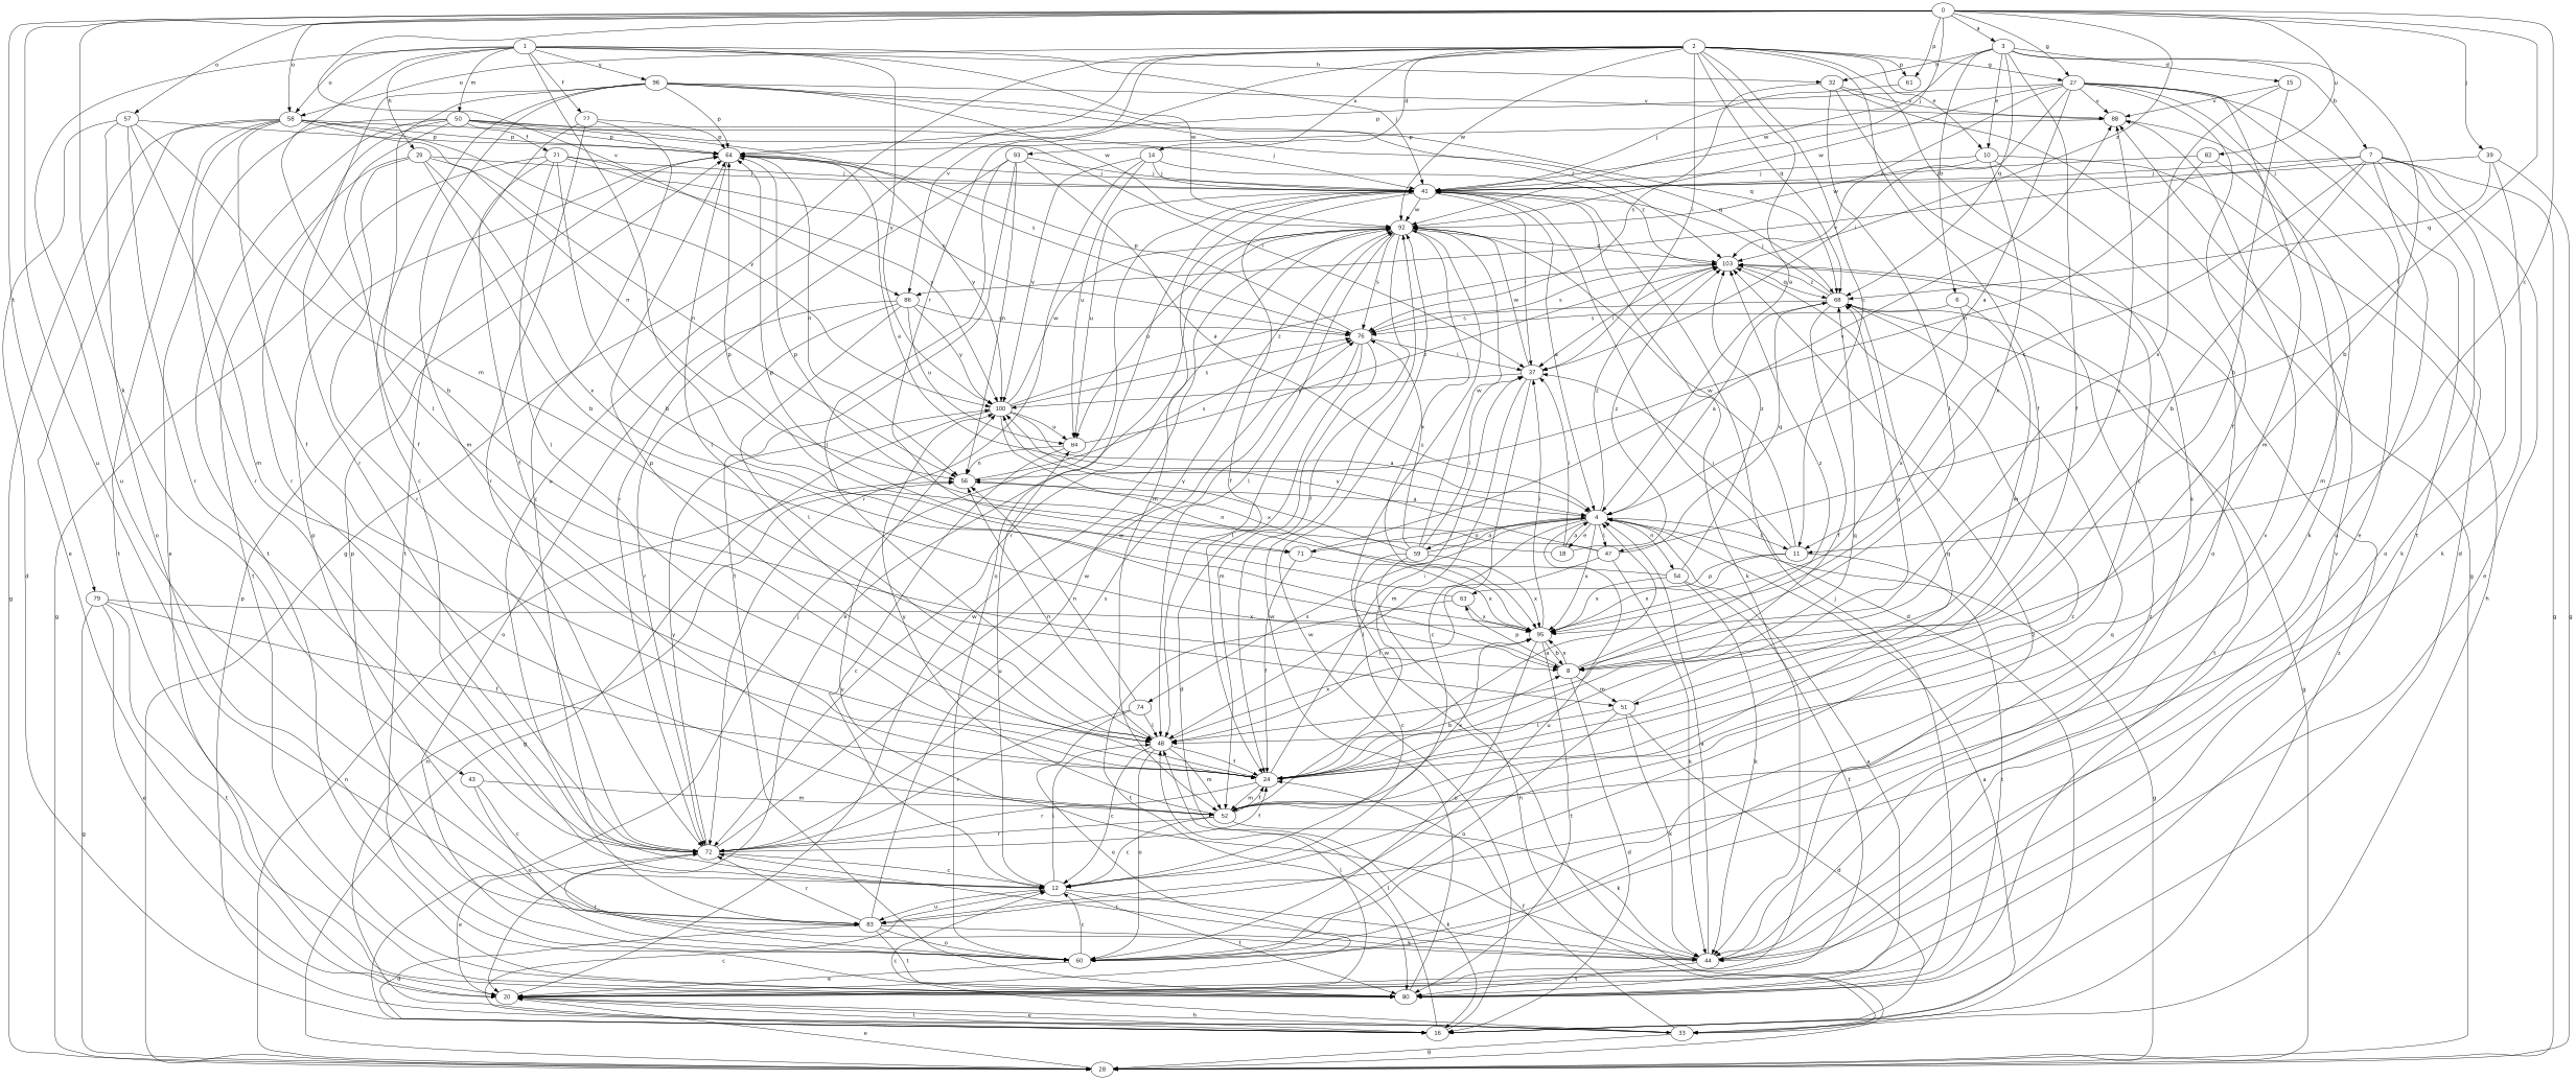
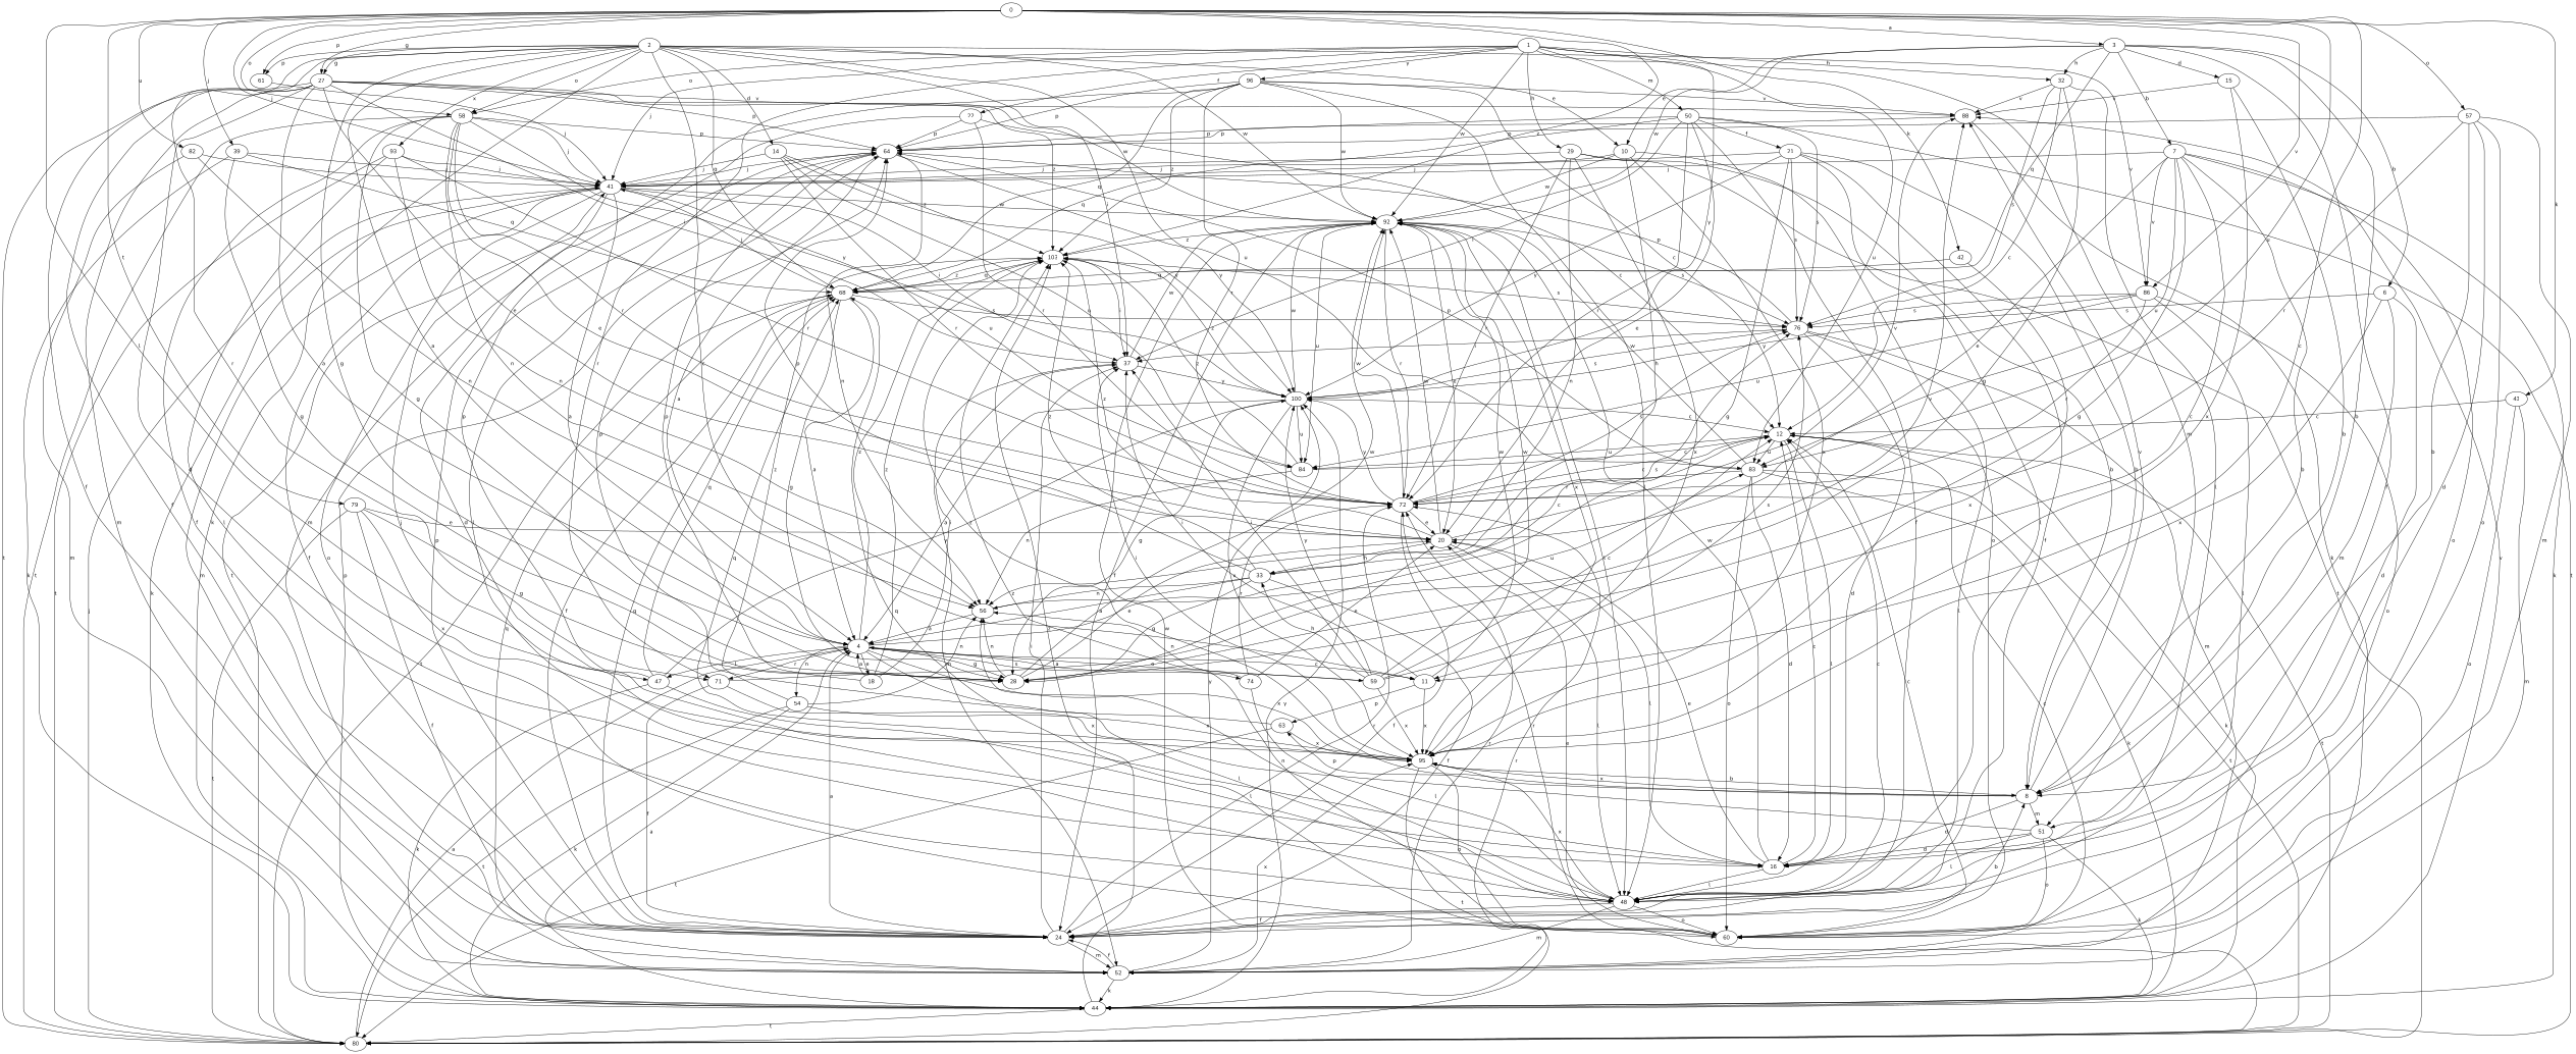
  strict digraph {
    fontname=Nunito
    node [fontname=Nunito]
    edge [fontname=Nunito]
    0
    3
    11
    27
    39
    41
+   42
    43
    47
    57
    58
    61
    79
    82
    83
    86
    103
    32
    92
    n20 [label=10]
    24
    68
    6
    7
    8
    15
    37
    95
    63
    80
    4
    16
    20
    88
    64
    52
    28
    44
    60
    84
    12
    100
    48
    72
    56
    76
    1
    22
    29
    50
    51
    71
    96
    21
    2
    14
    93
    18
    54
    59
    74
    33
    0 -> 3 [label=a]
    0 -> 11 [label=c]
    0 -> 27 [label=g]
    0 -> 39 [label=j]
    0 -> 41 [label=j]
+   0 -> 42 [label=k]
    0 -> 43 [label=k]
    0 -> 47 [label=l]
    0 -> 57 [label=o]
    0 -> 58 [label=o]
    0 -> 61 [label=p]
    0 -> 79 [label=t]
    0 -> 82 [label=u]
    0 -> 83 [label=u]
    0 -> 86 [label=v]
    0 -> 103 [label=z]
    3 -> 32 [label=h]
    3 -> 92 [label=w]
    3 -> n20 [label=e]
    3 -> 24 [label=f]
    3 -> 68 [label=q]
    3 -> 6 [label=b]
    3 -> 7 [label=b]
    3 -> 8 [label=b]
    3 -> 15 [label=d]
    11 -> 92 [label=w]
    11 -> 37 [label=i]
    11 -> 95 [label=x]
    11 -> 63 [label=p]
-   11 -> 80 [label=t]
    27 -> 103 [label=z]
    27 -> 92 [label=w]
    27 -> 24 [label=f]
    27 -> 37 [label=i]
    27 -> 80 [label=t]
    27 -> 4 [label=a]
    27 -> 16 [label=d]
    27 -> 20 [label=e]
    27 -> 88 [label=v]
    27 -> 64 [label=p]
    27 -> 52 [label=m]
    39 -> 41 [label=j]
    39 -> 68 [label=q]
    39 -> 28 [label=g]
    39 -> 44 [label=k]
    41 -> 92 [label=w]
    41 -> 24 [label=f]
    41 -> 37 [label=i]
    41 -> 4 [label=a]
    41 -> 16 [label=d]
    41 -> 52 [label=m]
    41 -> 44 [label=k]
    41 -> 60 [label=o]
    41 -> 84 [label=u]
+   42 -> 68 [label=q]
+   42 -> 95 [label=x]
    43 -> 52 [label=m]
    43 -> 60 [label=o]
    43 -> 12 [label=c]
    47 -> 68 [label=q]
    47 -> 64 [label=p]
    47 -> 44 [label=k]
    47 -> 100 [label=y]
    47 -> 48 [label=l]
    57 -> 8 [label=b]
    57 -> 16 [label=d]
    57 -> 64 [label=p]
    57 -> 52 [label=m]
    57 -> 60 [label=o]
    57 -> 72 [label=r]
    58 -> 41 [label=j]
    58 -> 24 [label=f]
    58 -> 80 [label=t]
    58 -> 20 [label=e]
    58 -> 64 [label=p]
    58 -> 28 [label=g]
    58 -> 100 [label=y]
    58 -> 72 [label=r]
    58 -> 56 [label=n]
    61 -> 41 [label=j]
    79 -> 24 [label=f]
    79 -> 95 [label=x]
    79 -> 80 [label=t]
    79 -> 20 [label=e]
    79 -> 28 [label=g]
    82 -> 41 [label=j]
    82 -> 52 [label=m]
    82 -> 56 [label=n]
    83 -> 92 [label=w]
    83 -> 80 [label=t]
    83 -> 16 [label=d]
    83 -> 64 [label=p]
    83 -> 44 [label=k]
    83 -> 60 [label=o]
    83 -> 72 [label=r]
    86 -> 60 [label=o]
    86 -> 84 [label=u]
    86 -> 100 [label=y]
    86 -> 48 [label=l]
    86 -> 72 [label=r]
    86 -> 76 [label=s]
    103 -> 68 [label=q]
    103 -> 37 [label=i]
    103 -> 76 [label=s]
    32 -> 88 [label=v]
    32 -> 28 [label=g]
    32 -> 12 [label=c]
    32 -> 48 [label=l]
    32 -> 76 [label=s]
    92 -> 103 [label=z]
    92 -> 24 [label=f]
    92 -> 95 [label=x]
    92 -> 20 [label=e]
    92 -> 84 [label=u]
    92 -> 48 [label=l]
    92 -> 72 [label=r]
    92 -> 76 [label=s]
    n20 -> 41 [label=j]
    n20 -> 92 [label=w]
    n20 -> 95 [label=x]
    n20 -> 60 [label=o]
    n20 -> 33 [label=h]
    24 -> 68 [label=q]
    24 -> 8 [label=b]
    24 -> 37 [label=i]
    24 -> 4 [label=a]
    24 -> 64 [label=p]
    24 -> 52 [label=m]
    24 -> 72 [label=r]
    68 -> 41 [label=j]
    68 -> 103 [label=z]
    68 -> 24 [label=f]
    68 -> 80 [label=t]
    68 -> 4 [label=a]
    68 -> 28 [label=g]
    68 -> 76 [label=s]
    6 -> 95 [label=x]
+   6 -> 16 [label=d]
    6 -> 76 [label=s]
    6 -> 51 [label=m]
    7 -> 11 [label=c]
    7 -> 41 [label=j]
    7 -> 83 [label=u]
    7 -> 86 [label=v]
    7 -> 8 [label=b]
    7 -> 20 [label=e]
    7 -> 28 [label=g]
    7 -> 44 [label=k]
    7 -> 60 [label=o]
    8 -> 103 [label=z]
    8 -> 95 [label=x]
    8 -> 63 [label=p]
    8 -> 16 [label=d]
    8 -> 88 [label=v]
    8 -> 51 [label=m]
    15 -> 8 [label=b]
    15 -> 95 [label=x]
    15 -> 88 [label=v]
    37 -> 92 [label=w]
    37 -> 52 [label=m]
-   37 -> 12 [label=c]
+   100 -> 12 [label=c]
    37 -> 100 [label=y]
    95 -> 8 [label=b]
    95 -> 37 [label=i]
    95 -> 80 [label=t]
    95 -> 60 [label=o]
    63 -> 95 [label=x]
    63 -> 80 [label=t]
    63 -> 64 [label=p]
    80 -> 41 [label=j]
    80 -> 92 [label=w]
    80 -> 4 [label=a]
    4 -> 11 [label=c]
    4 -> 47 [label=l]
    4 -> 83 [label=u]
    4 -> 103 [label=z]
    4 -> 95 [label=x]
    4 -> 28 [label=g]
    4 -> 48 [label=l]
    4 -> 71 [label=r]
    4 -> 18 [label=e]
    4 -> 54 [label=n]
    4 -> 59 [label=o]
    4 -> 74 [label=s]
    16 -> 41 [label=j]
    16 -> 92 [label=w]
    16 -> 20 [label=e]
    16 -> 12 [label=c]
    16 -> 48 [label=l]
    20 -> 103 [label=z]
    20 -> 92 [label=w]
    20 -> 16 [label=l]
    20 -> 88 [label=v]
    20 -> 48 [label=l]
    20 -> 33 [label=h]
    88 -> 64 [label=p]
    88 -> 44 [label=k]
    64 -> 41 [label=j]
    64 -> 4 [label=a]
    64 -> 100 [label=y]
    64 -> 48 [label=l]
    64 -> 56 [label=n]
    52 -> 24 [label=f]
    52 -> 68 [label=q]
    52 -> 95 [label=x]
    52 -> 44 [label=k]
    52 -> 12 [label=c]
    52 -> 100 [label=y]
    52 -> 72 [label=r]
    28 -> 92 [label=w]
    28 -> 20 [label=e]
    28 -> 56 [label=n]
    44 -> 103 [label=z]
    44 -> 80 [label=t]
    44 -> 4 [label=a]
    44 -> 88 [label=v]
    44 -> 64 [label=p]
    44 -> 100 [label=y]
    44 -> 72 [label=r]
    60 -> 103 [label=z]
    60 -> 68 [label=q]
    60 -> 20 [label=e]
    60 -> 12 [label=c]
    60 -> 72 [label=r]
    84 -> 103 [label=z]
    84 -> 12 [label=c]
    84 -> 56 [label=n]
    12 -> 83 [label=u]
    12 -> 80 [label=t]
    12 -> 44 [label=k]
    12 -> 84 [label=u]
    12 -> 48 [label=l]
    100 -> 103 [label=z]
    100 -> 92 [label=w]
    100 -> 95 [label=x]
    100 -> 4 [label=a]
    100 -> 28 [label=g]
    100 -> 84 [label=u]
    100 -> 76 [label=s]
    48 -> 24 [label=f]
    48 -> 95 [label=x]
    48 -> 52 [label=m]
    48 -> 60 [label=o]
    48 -> 12 [label=c]
    48 -> 56 [label=n]
    72 -> 92 [label=w]
    72 -> 24 [label=f]
    72 -> 20 [label=e]
    72 -> 12 [label=c]
    72 -> 100 [label=y]
    72 -> 76 [label=s]
    56 -> 4 [label=a]
    56 -> 76 [label=s]
    76 -> 37 [label=i]
    76 -> 16 [label=d]
    76 -> 64 [label=p]
    76 -> 52 [label=m]
    76 -> 48 [label=l]
    1 -> 41 [label=j]
    1 -> 58 [label=o]
    1 -> 83 [label=u]
    1 -> 32 [label=h]
    1 -> 92 [label=w]
    1 -> 100 [label=y]
    1 -> 22 [label=f]
    1 -> 29 [label=h]
    1 -> 50 [label=m]
    1 -> 51 [label=m]
    1 -> 71 [label=r]
    1 -> 96 [label=y]
    22 -> 80 [label=t]
    22 -> 64 [label=p]
    22 -> 12 [label=c]
    22 -> 72 [label=r]
    29 -> 41 [label=j]
    29 -> 8 [label=b]
    29 -> 95 [label=x]
    29 -> 80 [label=t]
    29 -> 72 [label=r]
    29 -> 56 [label=n]
    50 -> 24 [label=f]
    50 -> 68 [label=q]
    50 -> 37 [label=i]
    50 -> 80 [label=t]
    50 -> 20 [label=e]
    50 -> 64 [label=p]
    50 -> 72 [label=r]
    50 -> 76 [label=s]
    50 -> 21 [label=f]
    51 -> 68 [label=q]
    51 -> 16 [label=d]
    51 -> 44 [label=k]
    51 -> 60 [label=o]
    51 -> 48 [label=l]
    71 -> 24 [label=f]
    71 -> 95 [label=x]
    71 -> 88 [label=v]
    96 -> 103 [label=z]
    96 -> 92 [label=w]
    96 -> 68 [label=q]
    96 -> 88 [label=v]
    96 -> 64 [label=p]
    96 -> 52 [label=m]
    96 -> 12 [label=c]
    96 -> 48 [label=l]
    96 -> 72 [label=r]
    21 -> 41 [label=j]
    21 -> 24 [label=f]
    21 -> 8 [label=b]
    21 -> 28 [label=g]
    21 -> 100 [label=y]
    21 -> 48 [label=l]
    21 -> 76 [label=s]
    2 -> 11 [label=c]
    2 -> 27 [label=g]
    2 -> 58 [label=o]
    2 -> 61 [label=p]
    2 -> 83 [label=u]
    2 -> 86 [label=v]
    2 -> 92 [label=w]
    2 -> n20 [label=e]
    2 -> 24 [label=f]
    2 -> 68 [label=q]
    2 -> 37 [label=i]
    2 -> 4 [label=a]
    2 -> 28 [label=g]
    2 -> 44 [label=k]
    2 -> 71 [label=r]
    2 -> 14 [label=d]
    2 -> 93 [label=x]
    14 -> 41 [label=j]
    14 -> 103 [label=z]
    14 -> 84 [label=u]
    14 -> 100 [label=y]
    14 -> 72 [label=r]
    93 -> 41 [label=j]
    93 -> 80 [label=t]
-   93 -> 4 [label=a]
    93 -> 48 [label=l]
    93 -> 72 [label=r]
    93 -> 56 [label=n]
    18 -> 103 [label=z]
    18 -> 37 [label=i]
    18 -> 4 [label=a]
    18 -> 64 [label=p]
    54 -> 103 [label=z]
    54 -> 95 [label=x]
    54 -> 80 [label=t]
    54 -> 44 [label=k]
    54 -> 56 [label=n]
    59 -> 92 [label=w]
    59 -> 37 [label=i]
    59 -> 95 [label=x]
    59 -> 4 [label=a]
    59 -> 12 [label=c]
    59 -> 100 [label=y]
    59 -> 76 [label=s]
    59 -> 33 [label=h]
    74 -> 20 [label=e]
    74 -> 48 [label=l]
    74 -> 72 [label=r]
    74 -> 56 [label=n]
    33 -> 103 [label=z]
    33 -> 24 [label=f]
    33 -> 4 [label=a]
    33 -> 64 [label=p]
    33 -> 28 [label=g]
    33 -> 12 [label=c]
    33 -> 56 [label=n]
  }
